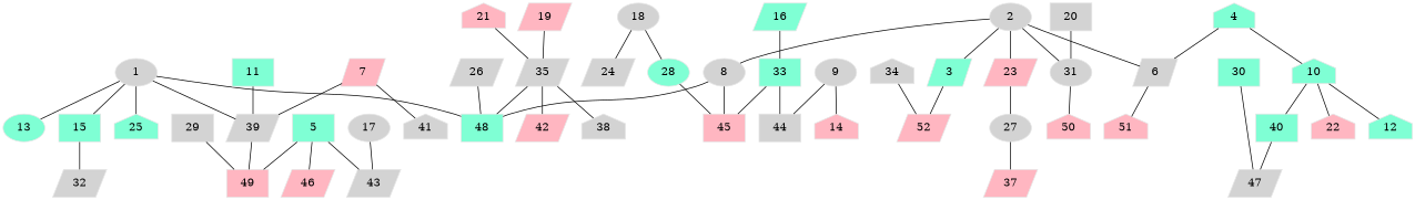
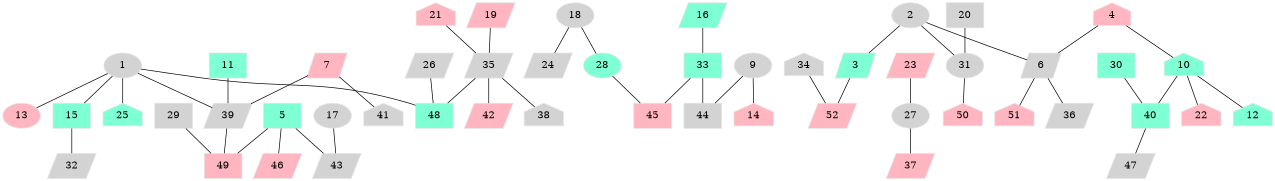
  graph {
    node [color=gray90 fillcolor=lightgrey shape=parallelogram style=filled]
    edge [weight=1.0]
    1 [shape=ellipse]
-   13 [fillcolor=aquamarine shape=ellipse]
+   13 [fillcolor=lightpink shape=ellipse]
    15 [fillcolor=aquamarine shape=box]
    25 [fillcolor=aquamarine shape=house]
    39
    48 [fillcolor=aquamarine shape=box]
    32
    49 [fillcolor=lightpink shape=box]
    2 [shape=ellipse]
    3 [fillcolor=aquamarine]
    6
-   8 [shape=ellipse]
    23 [fillcolor=lightpink]
    31 [shape=ellipse]
    52 [fillcolor=lightpink]
+   36
    51 [fillcolor=lightpink shape=house]
    45 [fillcolor=lightpink shape=box]
    27 [shape=ellipse]
    50 [fillcolor=lightpink shape=house]
-   4 [fillcolor=aquamarine shape=house]
+   4 [fillcolor=lightpink shape=house]
    10 [fillcolor=aquamarine shape=house]
    12 [fillcolor=aquamarine shape=house]
    22 [fillcolor=lightpink shape=house]
    40 [fillcolor=aquamarine shape=box]
    5 [fillcolor=aquamarine shape=box]
    43
    46 [fillcolor=lightpink]
    7 [fillcolor=lightpink]
    41 [shape=house]
    9 [shape=ellipse]
    14 [fillcolor=lightpink shape=house]
    44 [shape=box]
    47
    11 [fillcolor=aquamarine shape=box]
    16 [fillcolor=aquamarine]
    33 [fillcolor=aquamarine shape=box]
    17 [shape=ellipse]
    18 [shape=ellipse]
    24
    28 [fillcolor=aquamarine shape=ellipse]
    19 [fillcolor=lightpink]
    35
    38 [shape=house]
    42 [fillcolor=lightpink]
    20 [shape=box]
    21 [fillcolor=lightpink shape=house]
    37 [fillcolor=lightpink]
    26
    29 [shape=box]
    30 [fillcolor=aquamarine shape=box]
    34 [shape=house]
    1 -- 13
    1 -- 15
    1 -- 25
    1 -- 39
    1 -- 48
    15 -- 32
    39 -- 49
    2 -- 3
    2 -- 6
-   2 -- 8
-   2 -- 23
    2 -- 31
    3 -- 52
+   6 -- 36
    6 -- 51
-   8 -- 48
-   8 -- 45
    23 -- 27
    31 -- 50
    27 -- 37
    4 -- 6
    4 -- 10
    10 -- 12
    10 -- 22
    10 -- 40
    40 -- 47
    5 -- 49
    5 -- 43
    5 -- 46
    7 -- 39
    7 -- 41
    9 -- 14
    9 -- 44
    11 -- 39
    16 -- 33
    33 -- 45
    33 -- 44
    17 -- 43
    18 -- 24
    18 -- 28
    28 -- 45
    19 -- 35
    35 -- 48
    35 -- 38
    35 -- 42
    20 -- 31
    21 -- 35
    26 -- 48
    29 -- 49
-   30 -- 47
+   30 -- 40
    34 -- 52
  }
